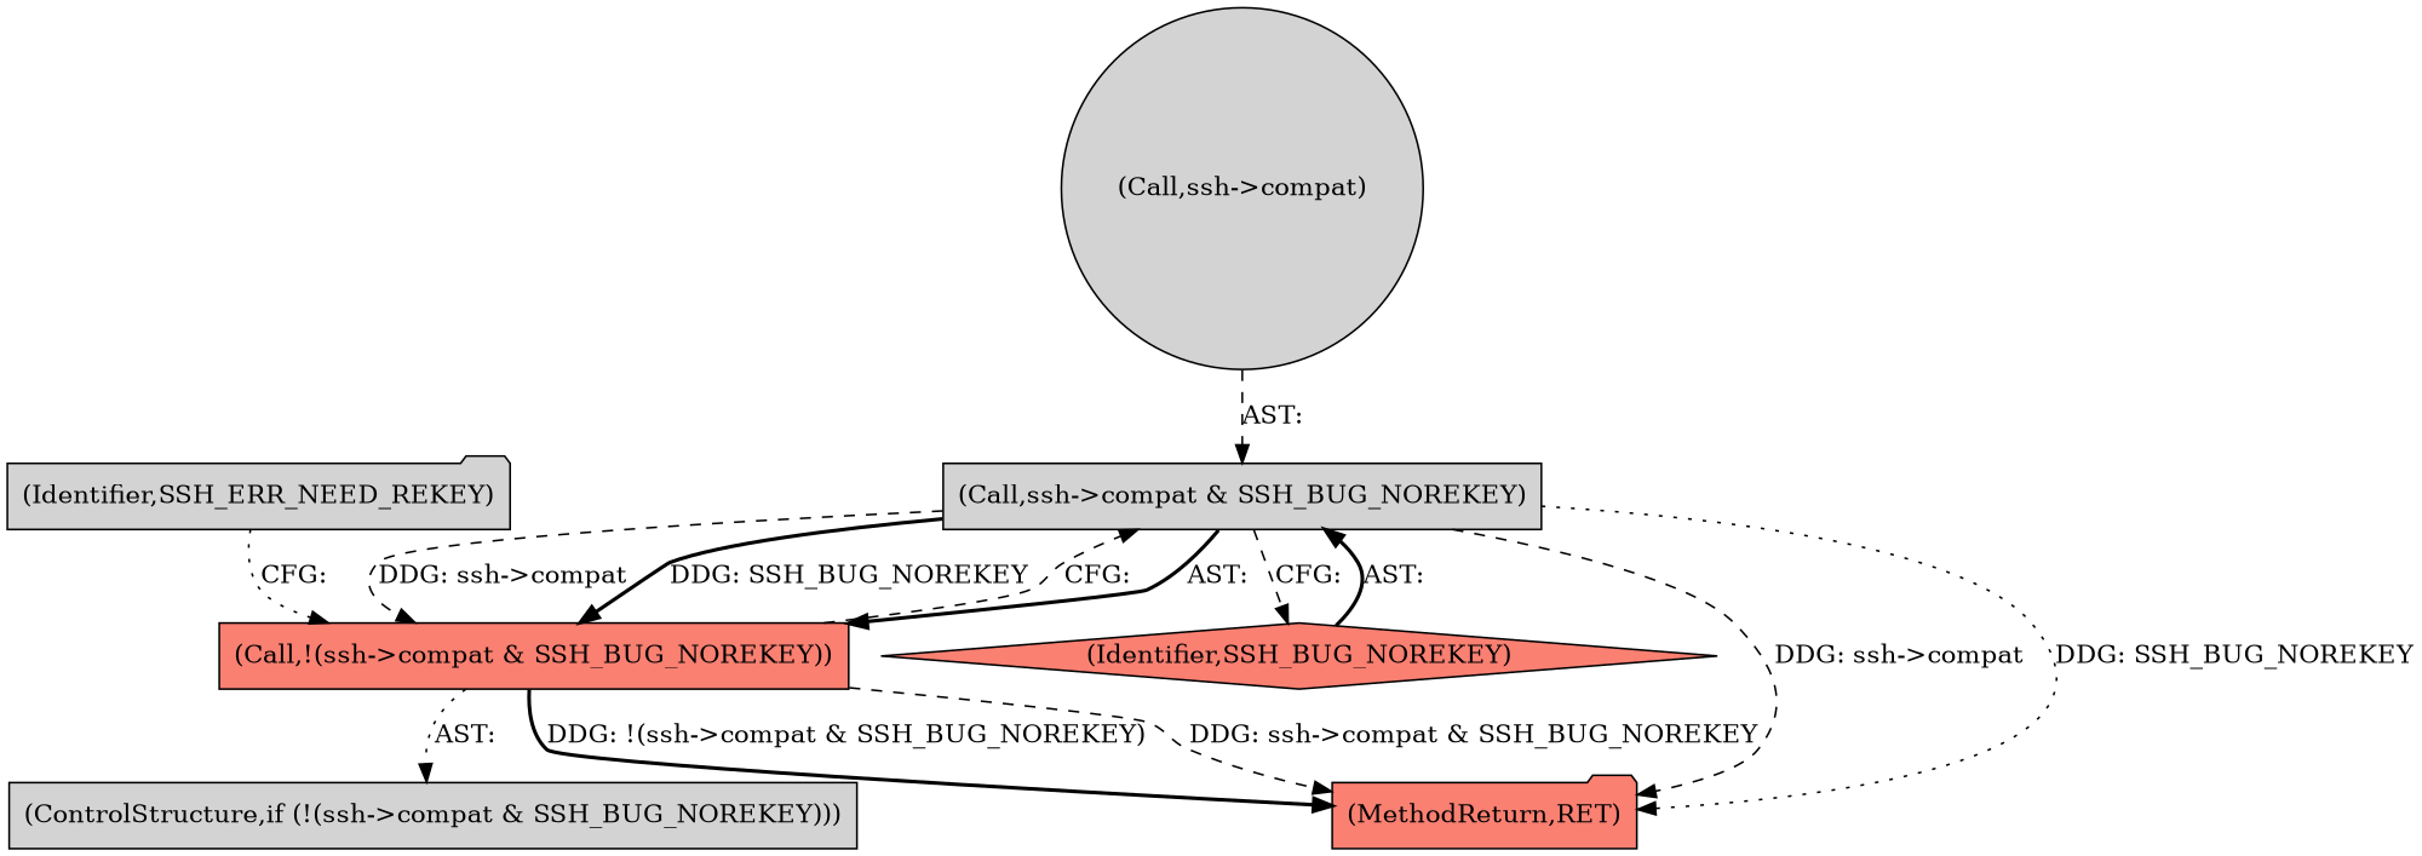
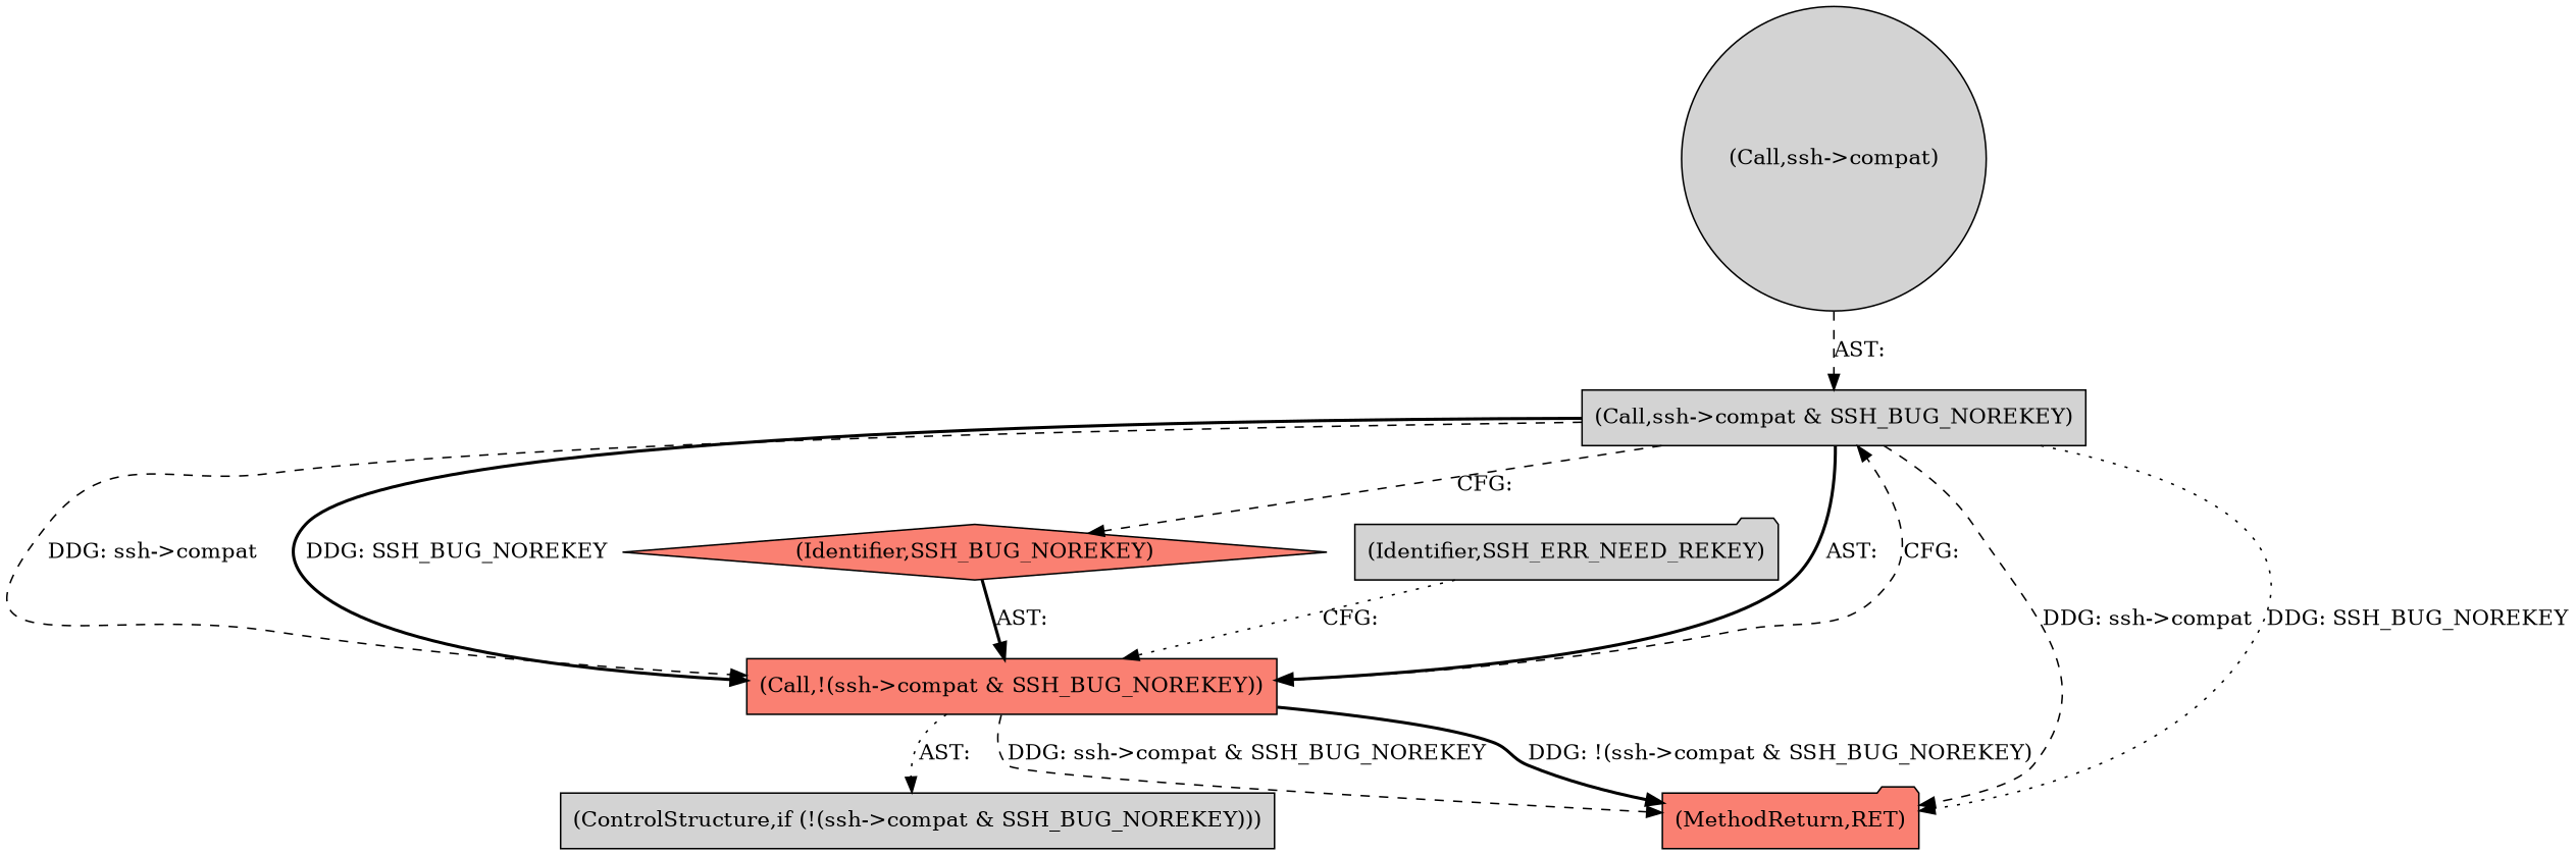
  digraph {
    node [fillcolor=lightgrey shape=box style=filled]
    edge [style=dashed]
    n1 [label="(Call,ssh->compat & SSH_BUG_NOREKEY)"]
    n2 [fillcolor=salmon label="(Call,!(ssh->compat & SSH_BUG_NOREKEY))"]
    n3 [fillcolor=salmon label="(Identifier,SSH_BUG_NOREKEY)" shape=diamond]
    n4 [fillcolor=salmon label="(MethodReturn,RET)" shape=folder]
    n5 [label="(ControlStructure,if (!(ssh->compat & SSH_BUG_NOREKEY)))"]
    n6 [label="(Call,ssh->compat)" shape=circle]
    n7 [label="(Identifier,SSH_ERR_NEED_REKEY)" shape=folder]
    n1 -> n2 [label="AST: " style=bold]
    n1 -> n2 [label="DDG: ssh->compat"]
    n1 -> n2 [label="DDG: SSH_BUG_NOREKEY" style=bold]
    n1 -> n3 [label="CFG: "]
    n1 -> n4 [label="DDG: ssh->compat"]
    n1 -> n4 [label="DDG: SSH_BUG_NOREKEY" style=dotted]
    n2 -> n1 [label="CFG: "]
    n2 -> n4 [label="DDG: !(ssh->compat & SSH_BUG_NOREKEY)" style=bold]
    n2 -> n4 [label="DDG: ssh->compat & SSH_BUG_NOREKEY"]
    n2 -> n5 [label="AST: " style=dotted]
-   n3 -> n1 [label="AST: " style=bold]
+   n3 -> n2 [label="AST: " style=bold]
    n6 -> n1 [label="AST: "]
    n7 -> n2 [label="CFG: " style=dotted]
  }
